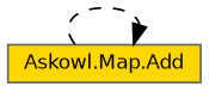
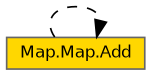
  digraph {
    rankdir=LR
-   n1 [color=gray40 fillcolor=gold fontcolor=black fontname=Helvetica fontsize=10 height=0.2 label="Askowl.Map.Add" shape=record style=filled width=0.4]
+   n1 [color=gray40 fillcolor=gold fontcolor=black fontname=Helvetica fontsize=10 height=0.2 label="Map.Map.Add" shape=record style=filled width=0.4]
    n1 -> n1 [color=black fontname=Helvetica fontsize=10 labelfontname=Helvetica labelfontsize=10 style=dashed]
  }
